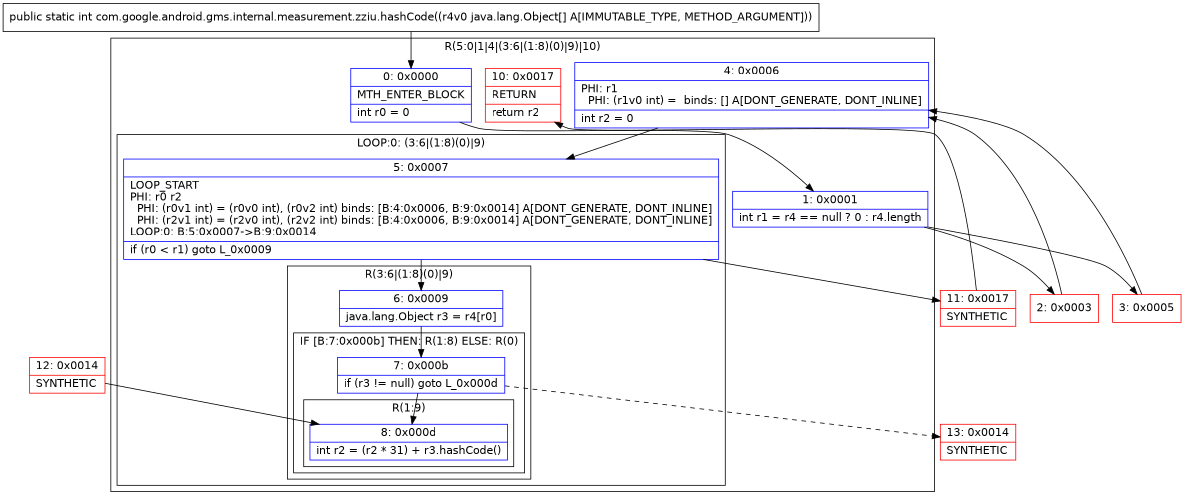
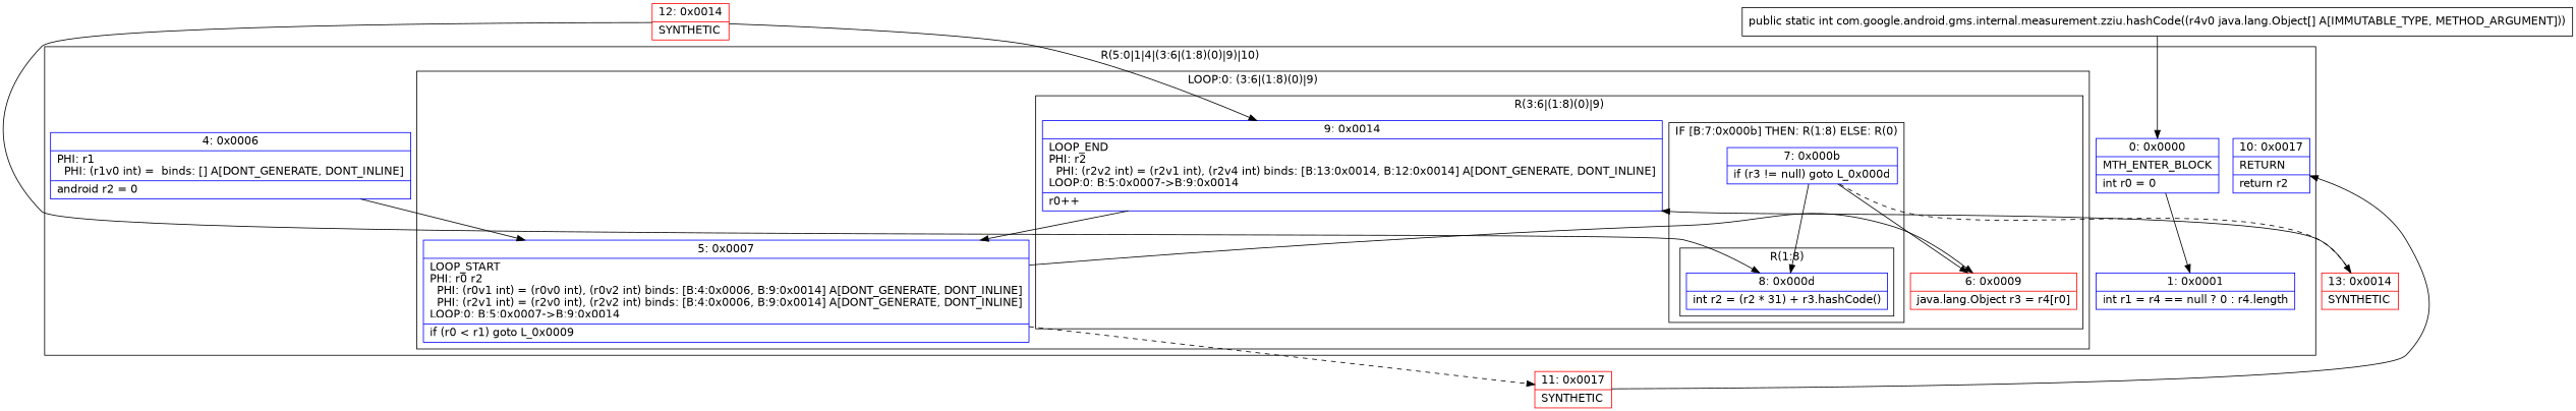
  digraph {
    fontname="DejaVu Sans"
    node [color=blue fontname="DejaVu Sans" shape=record]
    edge [fontname="DejaVu Sans"]
    n1 [label="{8\:\ 0x000d|int r2 = (r2 * 31) + r3.hashCode()\l}"]
    n2 [label="{7\:\ 0x000b|if (r3 != null) goto L_0x000d\l}"]
-   n3 [label="{6\:\ 0x0009|java.lang.Object r3 = r4[r0]\l}"]
+   n3 [color=red label="{6\:\ 0x0009|java.lang.Object r3 = r4[r0]\l}"]
+   n4 [label="{9\:\ 0x0014|LOOP_END\lPHI: r2 \l  PHI: (r2v2 int) = (r2v1 int), (r2v4 int) binds: [B:13:0x0014, B:12:0x0014] A[DONT_GENERATE, DONT_INLINE]\lLOOP:0: B:5:0x0007\-\>B:9:0x0014\l|r0++\l}"]
    n5 [label="{5\:\ 0x0007|LOOP_START\lPHI: r0 r2 \l  PHI: (r0v1 int) = (r0v0 int), (r0v2 int) binds: [B:4:0x0006, B:9:0x0014] A[DONT_GENERATE, DONT_INLINE]\l  PHI: (r2v1 int) = (r2v0 int), (r2v2 int) binds: [B:4:0x0006, B:9:0x0014] A[DONT_GENERATE, DONT_INLINE]\lLOOP:0: B:5:0x0007\-\>B:9:0x0014\l|if (r0 \< r1) goto L_0x0009\l}"]
    n6 [label="{0\:\ 0x0000|MTH_ENTER_BLOCK\l|int r0 = 0\l}"]
    n7 [label="{1\:\ 0x0001|int r1 = r4 == null ? 0 : r4.length\l}"]
-   n8 [label="{4\:\ 0x0006|PHI: r1 \l  PHI: (r1v0 int) =  binds: [] A[DONT_GENERATE, DONT_INLINE]\l|int r2 = 0\l}"]
-   n9 [color=red label="{10\:\ 0x0017|RETURN\l|return r2\l}"]
+   n8 [label="{4\:\ 0x0006|PHI: r1 \l  PHI: (r1v0 int) =  binds: [] A[DONT_GENERATE, DONT_INLINE]\l|android r2 = 0\l}"]
+   n9 [label="{10\:\ 0x0017|RETURN\l|return r2\l}"]
    n10 [color=red label="{13\:\ 0x0014|SYNTHETIC\l}"]
    n11 [color=red label="{11\:\ 0x0017|SYNTHETIC\l}"]
-   n12 [color=red label="{2\:\ 0x0003}"]
-   n13 [color=red label="{3\:\ 0x0005}"]
    n14 [color=red label="{12\:\ 0x0014|SYNTHETIC\l}"]
    n15 [label="{public static int com.google.android.gms.internal.measurement.zziu.hashCode((r4v0 java.lang.Object[] A[IMMUTABLE_TYPE, METHOD_ARGUMENT])) }" color=""]
    subgraph cluster_1 {
      label="R(5:0|1|4|(3:6|(1:8)(0)|9)|10)"
      n6
      n7
      n8
      n9
      subgraph cluster_2 {
        label="LOOP:0: (3:6|(1:8)(0)|9)"
        n5
        subgraph cluster_3 {
          label="R(3:6|(1:8)(0)|9)"
          n3
+         n4
          subgraph cluster_4 {
            label="IF [B:7:0x000b] THEN: R(1:8) ELSE: R(0)"
            n2
            subgraph cluster_5 {
-             label="R(1:9)"
+             label="R(1:8)"
              n1
            }
            subgraph cluster_6 {
              label="R(0)"
            }
          }
        }
      }
    }
    n2 -> n1
    n2 -> n10 [style=dashed]
-   n3 -> n2
+   n2 -> n3
+   n4 -> n5
    n5 -> n3
-   n5 -> n11 [style=solid]
+   n5 -> n11 [style=dashed]
    n6 -> n7
-   n7 -> n12
-   n7 -> n13
    n8 -> n5
+   n10 -> n4
    n11 -> n9
-   n12 -> n8
-   n13 -> n8
    n14 -> n1
+   n14 -> n4
    n15 -> n6
  }
